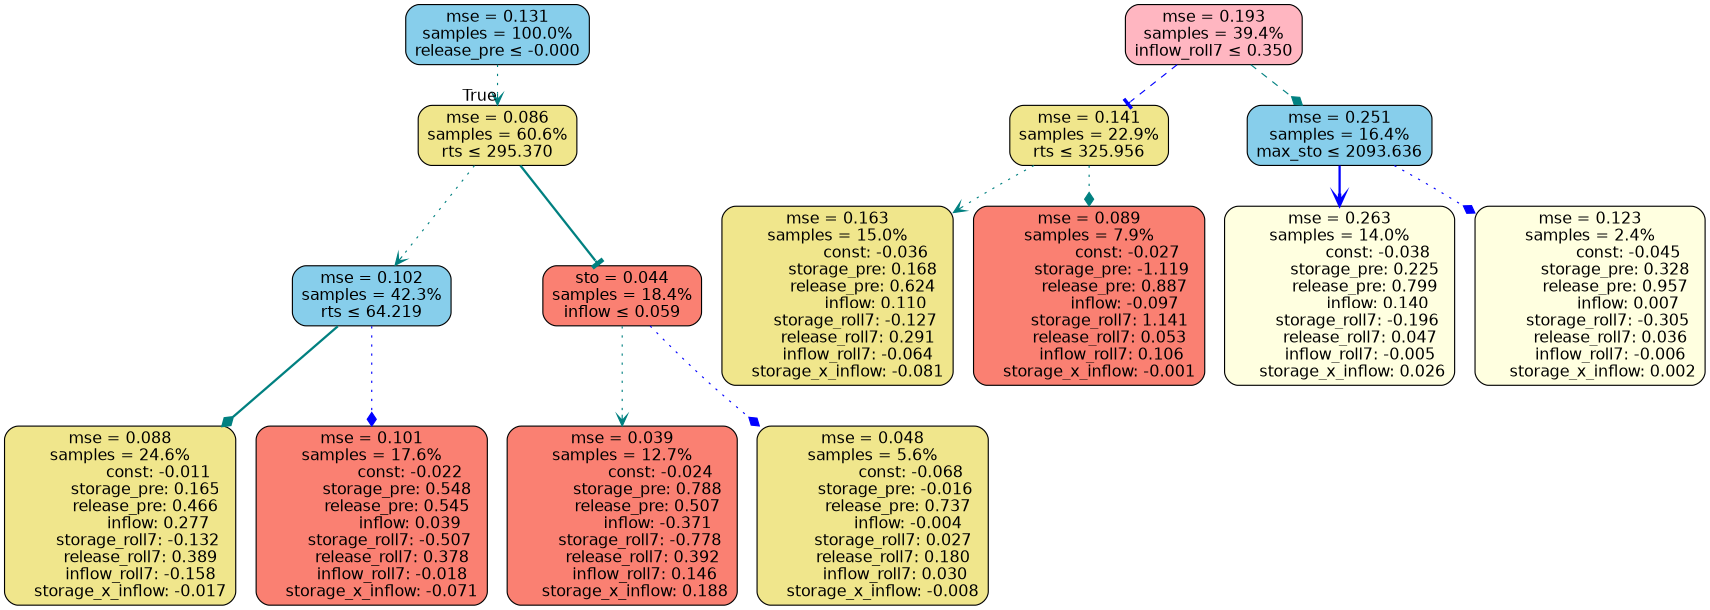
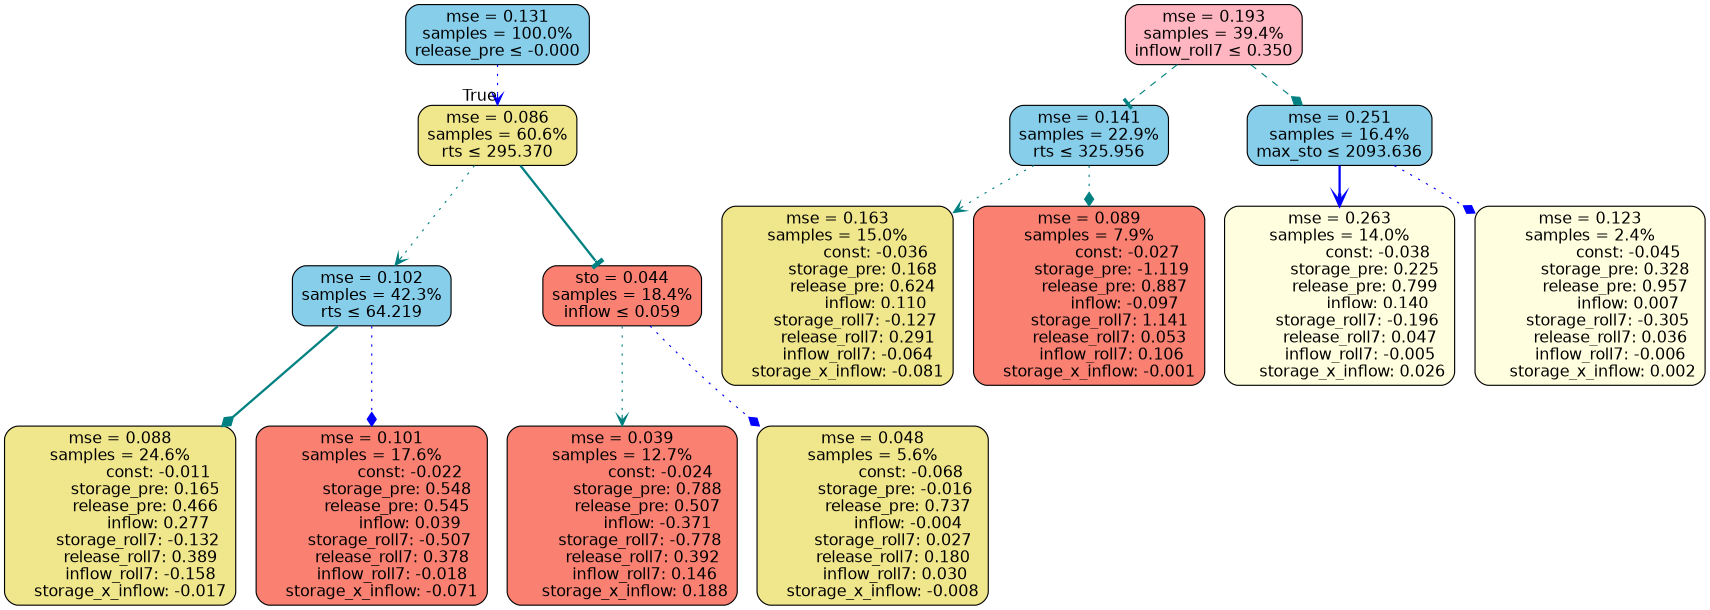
  digraph {
    node [color=black fillcolor=skyblue fontname=helvetica shape=rectangle style="filled, rounded"]
    edge [arrowhead=diamond color=teal fontname=helvetica style=dotted]
    n1 [label="mse = 0.131\nsamples = 100.0%\nrelease_pre &le; -0.000"]
    n2 [fillcolor=khaki label="mse = 0.086\nsamples = 60.6%\nrts &le; 295.370"]
    n3 [label="mse = 0.102\nsamples = 42.3%\nrts &le; 64.219"]
    n4 [fillcolor=salmon label="sto = 0.044\nsamples = 18.4%\ninflow &le; 0.059"]
    n5 [fillcolor=lightpink label="mse = 0.193\nsamples = 39.4%\ninflow_roll7 &le; 0.350"]
-   n6 [fillcolor=khaki label="mse = 0.141\nsamples = 22.9%\nrts &le; 325.956"]
+   n6 [label="mse = 0.141\nsamples = 22.9%\nrts &le; 325.956"]
    n7 [label="mse = 0.251\nsamples = 16.4%\nmax_sto &le; 2093.636"]
    n8 [fillcolor=khaki label="mse = 0.088\nsamples = 24.6%\n               const: -0.011\n          storage_pre: 0.165\n          release_pre: 0.466\n               inflow: 0.277\n       storage_roll7: -0.132\n        release_roll7: 0.389\n        inflow_roll7: -0.158\n    storage_x_inflow: -0.017"]
    n9 [fillcolor=salmon label="mse = 0.101\nsamples = 17.6%\n               const: -0.022\n          storage_pre: 0.548\n          release_pre: 0.545\n               inflow: 0.039\n       storage_roll7: -0.507\n        release_roll7: 0.378\n        inflow_roll7: -0.018\n    storage_x_inflow: -0.071"]
    n10 [fillcolor=salmon label="mse = 0.039\nsamples = 12.7%\n               const: -0.024\n          storage_pre: 0.788\n          release_pre: 0.507\n              inflow: -0.371\n       storage_roll7: -0.778\n        release_roll7: 0.392\n         inflow_roll7: 0.146\n     storage_x_inflow: 0.188"]
    n11 [fillcolor=khaki label="mse = 0.048\nsamples = 5.6%\n               const: -0.068\n         storage_pre: -0.016\n          release_pre: 0.737\n              inflow: -0.004\n        storage_roll7: 0.027\n        release_roll7: 0.180\n         inflow_roll7: 0.030\n    storage_x_inflow: -0.008"]
    n12 [fillcolor=khaki label="mse = 0.163\nsamples = 15.0%\n               const: -0.036\n          storage_pre: 0.168\n          release_pre: 0.624\n               inflow: 0.110\n       storage_roll7: -0.127\n        release_roll7: 0.291\n        inflow_roll7: -0.064\n    storage_x_inflow: -0.081"]
    n13 [fillcolor=salmon label="mse = 0.089\nsamples = 7.9%\n               const: -0.027\n         storage_pre: -1.119\n          release_pre: 0.887\n              inflow: -0.097\n        storage_roll7: 1.141\n        release_roll7: 0.053\n         inflow_roll7: 0.106\n    storage_x_inflow: -0.001"]
    n14 [fillcolor=lightyellow label="mse = 0.263\nsamples = 14.0%\n               const: -0.038\n          storage_pre: 0.225\n          release_pre: 0.799\n               inflow: 0.140\n       storage_roll7: -0.196\n        release_roll7: 0.047\n        inflow_roll7: -0.005\n     storage_x_inflow: 0.026"]
    n15 [fillcolor=lightyellow label="mse = 0.123\nsamples = 2.4%\n               const: -0.045\n          storage_pre: 0.328\n          release_pre: 0.957\n               inflow: 0.007\n       storage_roll7: -0.305\n        release_roll7: 0.036\n        inflow_roll7: -0.006\n     storage_x_inflow: 0.002"]
-   n1 -> n2 [arrowhead=vee headlabel=True labelangle=45 labeldistance=2.5]
+   n1 -> n2 [arrowhead=vee color=blue headlabel=True labelangle=45 labeldistance=2.5]
    n2 -> n3 [arrowhead=vee]
    n2 -> n4 [arrowhead=tee style=bold]
    n3 -> n8 [style=bold]
    n3 -> n9 [color=blue]
    n4 -> n10 [arrowhead=vee]
    n4 -> n11 [color=blue]
-   n5 -> n6 [arrowhead=tee color=blue style=dashed]
+   n5 -> n6 [arrowhead=tee style=dashed]
    n5 -> n7 [style=dashed]
    n6 -> n12 [arrowhead=vee]
    n6 -> n13
    n7 -> n14 [arrowhead=vee color=blue style=bold]
    n7 -> n15 [color=blue]
  }
